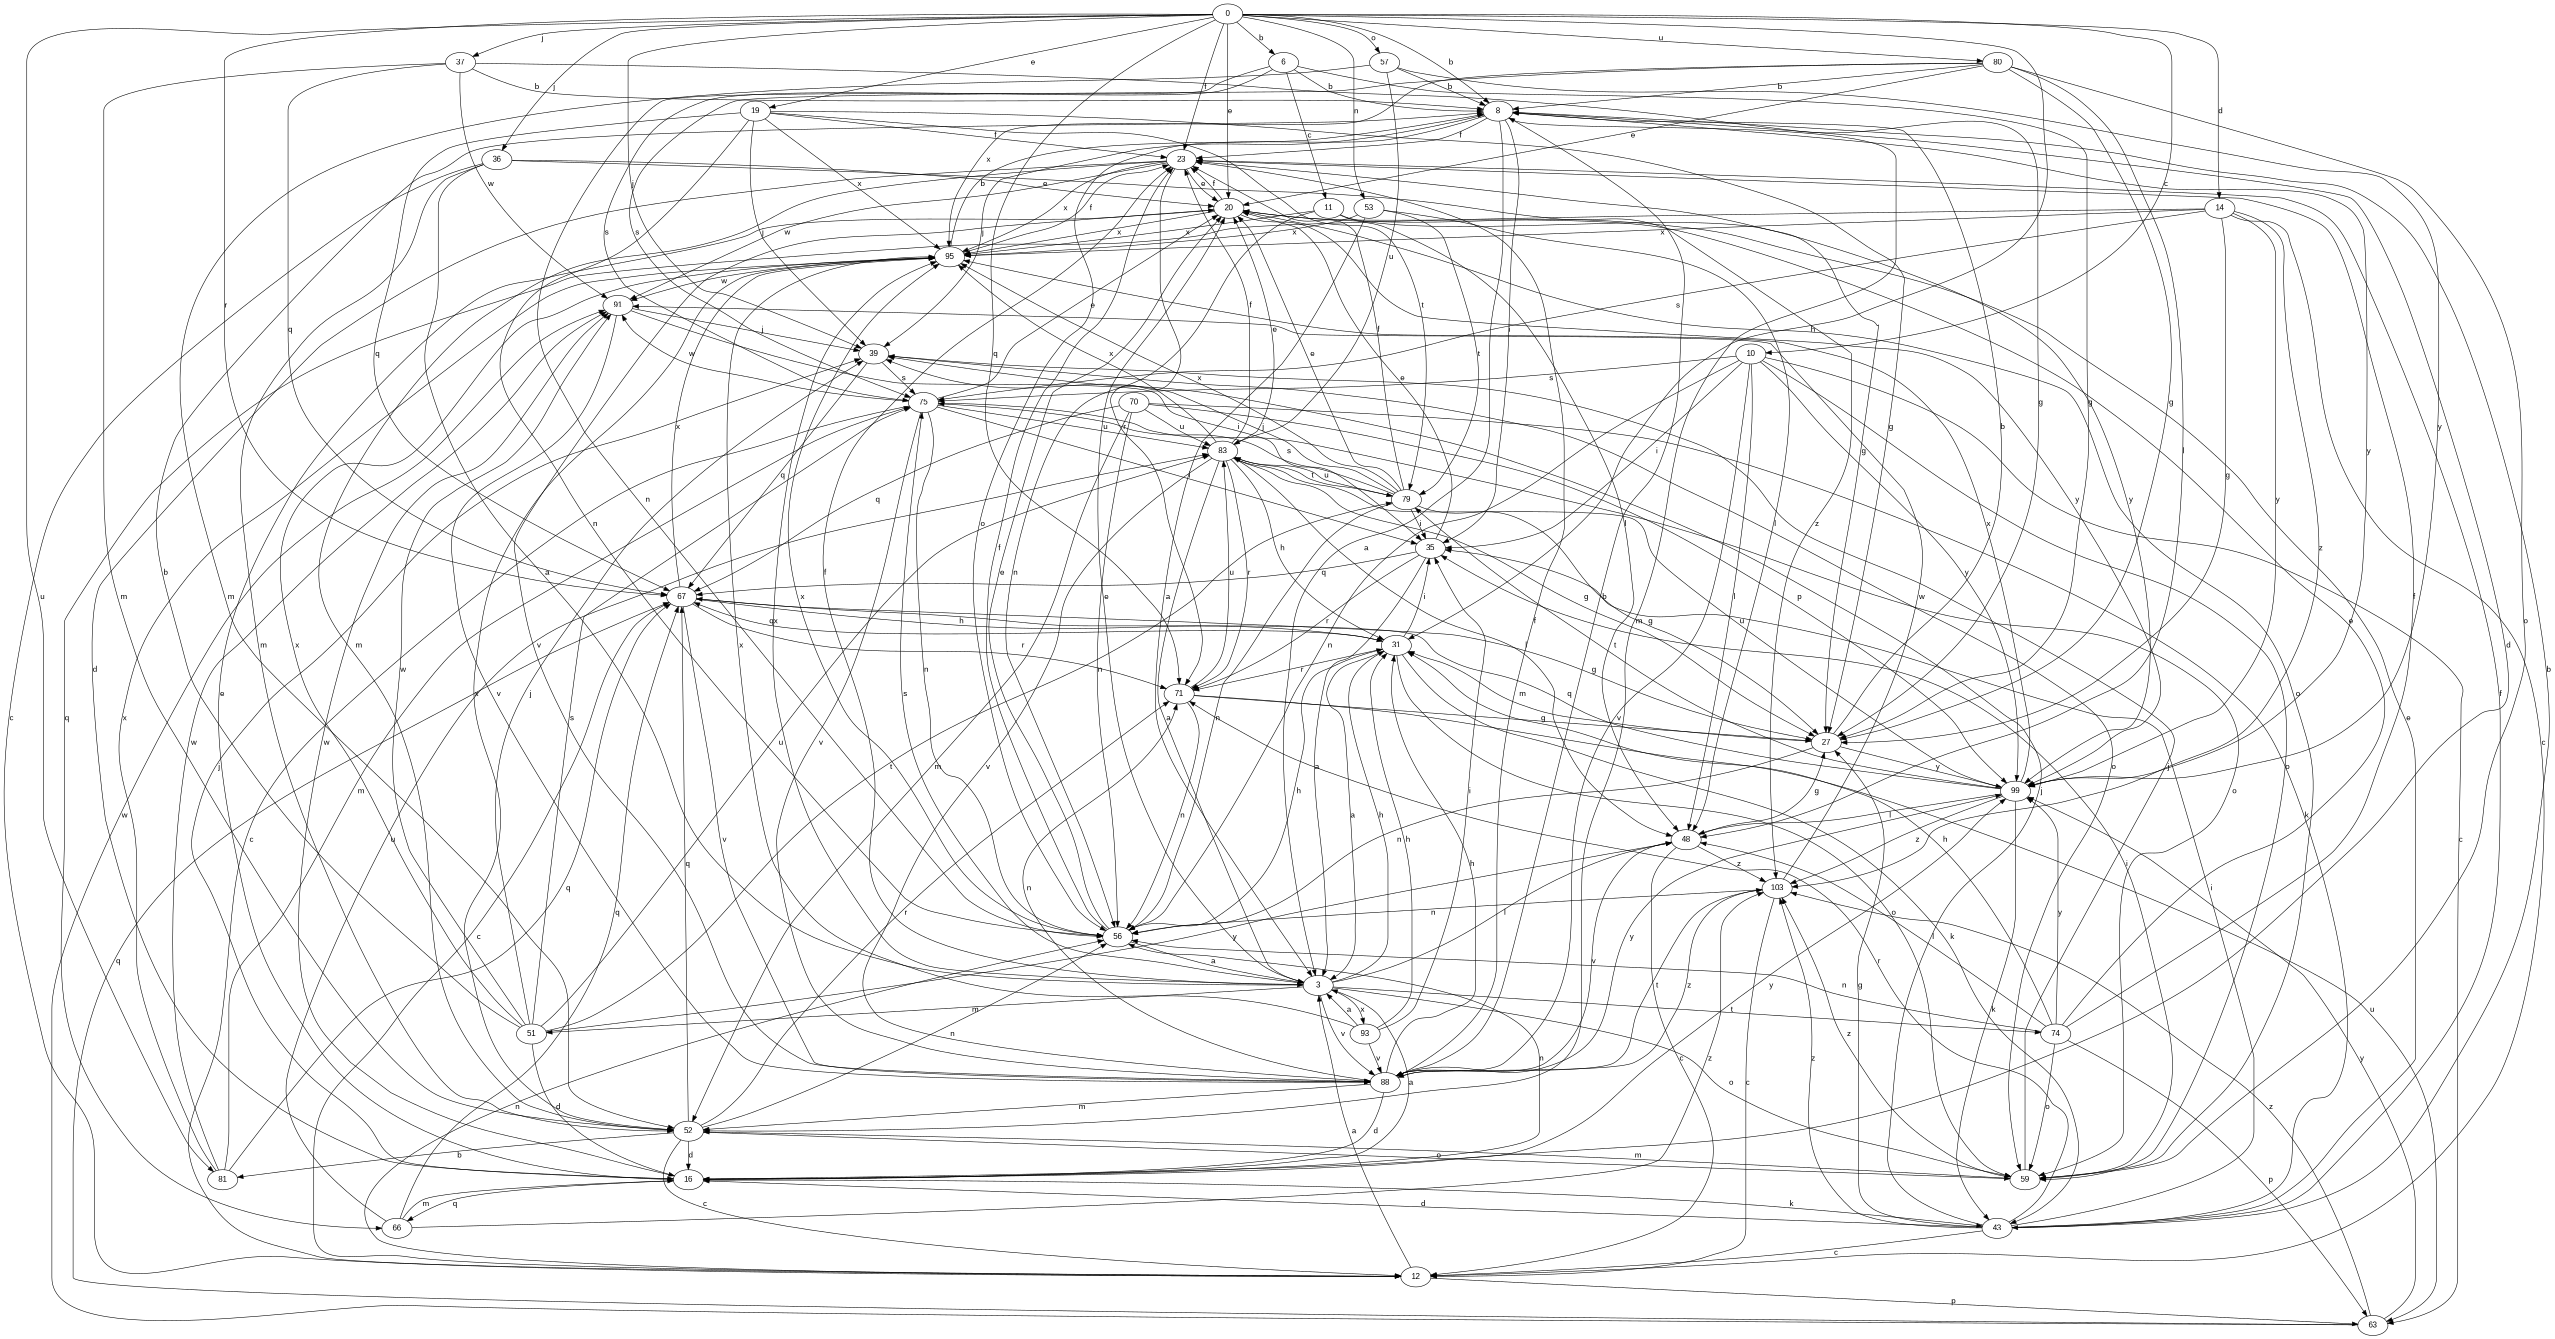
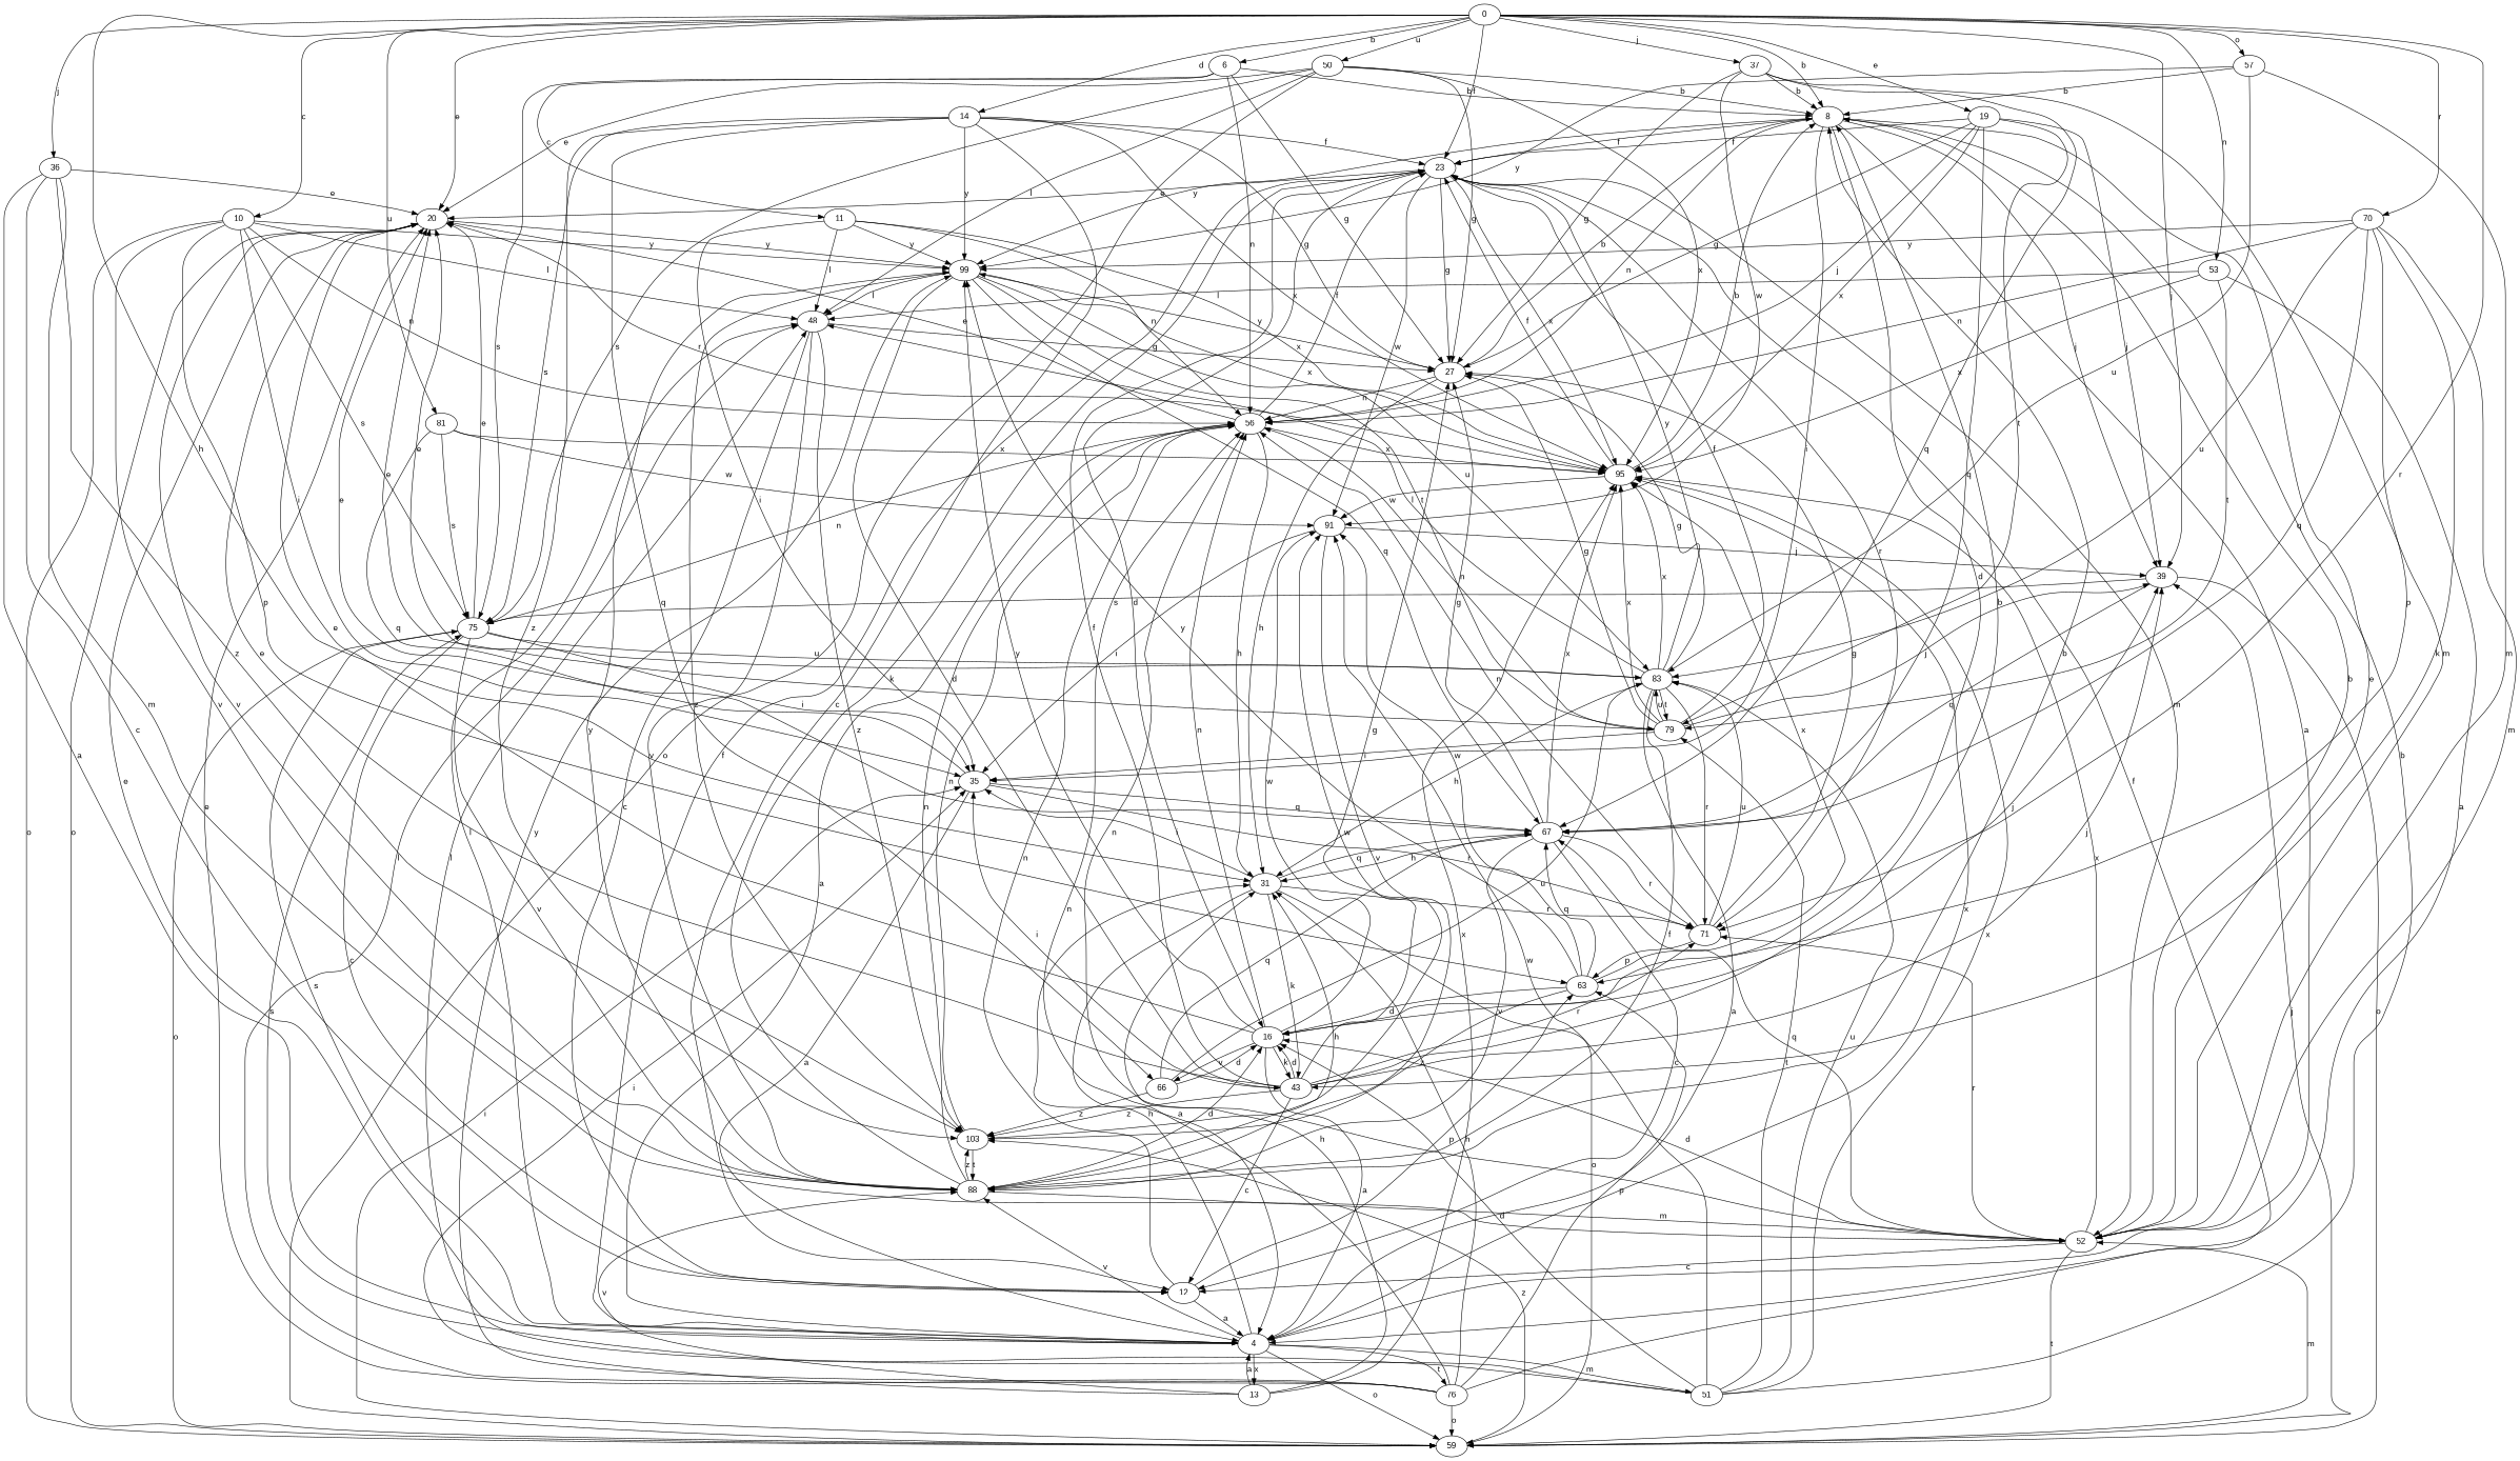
  strict digraph {
    fontname="Liberation Sans"
    node [fontname="Liberation Sans"]
    edge [fontname="Liberation Sans"]
    0
    6
    8
    10
    14
    19
    20
    23
    31
    36
    37
    39
    53
    57
    70
    71
-   80
+   80 [label=50]
    81
    75
    11
    27
    56
-   4 [label=3]
+   4
    16
    35
    52
    99
    48
    59
    88
    63
    95
    12
    66
    103
    67
    79
    91
    43
    83
    51
-   76 [label=74]
-   93
+   76
+   93 [label=13]
    0 -> 6 [label=b]
    0 -> 8 [label=b]
    0 -> 10 [label=c]
    0 -> 14 [label=d]
    0 -> 19 [label=e]
    0 -> 20 [label=e]
    0 -> 23 [label=f]
    0 -> 31 [label=h]
    0 -> 36 [label=j]
    0 -> 37 [label=j]
    0 -> 39 [label=j]
    0 -> 53 [label=n]
    0 -> 57 [label=o]
-   0 -> 67 [label=r]
-   0 -> 71 [label=q]
+   0 -> 70 [label=r]
+   0 -> 71 [label=r]
    0 -> 80 [label=u]
    0 -> 81 [label=u]
    6 -> 8 [label=b]
    6 -> 75 [label=s]
    6 -> 11 [label=c]
    6 -> 27 [label=g]
    6 -> 56 [label=n]
    8 -> 23 [label=f]
    8 -> 39 [label=j]
-   8 -> 56 [label=o]
+   8 -> 56 [label=n]
    8 -> 4 [label=a]
    8 -> 16 [label=d]
    8 -> 35 [label=i]
-   8 -> 52 [label=m]
+   8 -> 52 [label=e]
    8 -> 99 [label=y]
    10 -> 75 [label=s]
    10 -> 56 [label=n]
    10 -> 35 [label=i]
    10 -> 99 [label=y]
    10 -> 48 [label=l]
    10 -> 59 [label=o]
    10 -> 88 [label=v]
-   10 -> 63 [label=c]
+   10 -> 63 [label=p]
    14 -> 75 [label=s]
    14 -> 27 [label=g]
    14 -> 99 [label=y]
    14 -> 95 [label=x]
    14 -> 12 [label=c]
    14 -> 66 [label=q]
    14 -> 103 [label=z]
    19 -> 23 [label=f]
    19 -> 39 [label=j]
    19 -> 27 [label=g]
-   19 -> 56 [label=n]
+   19 -> 56 [label=j]
    19 -> 95 [label=x]
    19 -> 67 [label=q]
    19 -> 79 [label=t]
-   20 -> 23 [label=f]
+   14 -> 23 [label=f]
    20 -> 99 [label=y]
    20 -> 59 [label=o]
    20 -> 88 [label=v]
-   20 -> 95 [label=x]
+   20 -> 95 [label=r]
    23 -> 20 [label=e]
    23 -> 71 [label=r]
    23 -> 27 [label=g]
    23 -> 16 [label=d]
    23 -> 52 [label=m]
    23 -> 95 [label=x]
    23 -> 91 [label=w]
    31 -> 71 [label=r]
    31 -> 4 [label=a]
    31 -> 35 [label=i]
    31 -> 59 [label=o]
    31 -> 67 [label=q]
    31 -> 43 [label=k]
    36 -> 20 [label=e]
    36 -> 4 [label=a]
    36 -> 52 [label=m]
    36 -> 12 [label=c]
    36 -> 103 [label=z]
    37 -> 8 [label=b]
    37 -> 27 [label=g]
    37 -> 52 [label=m]
    37 -> 67 [label=q]
    37 -> 91 [label=w]
    39 -> 75 [label=s]
    39 -> 59 [label=o]
    39 -> 67 [label=q]
    53 -> 4 [label=a]
    53 -> 48 [label=l]
    53 -> 95 [label=x]
    53 -> 79 [label=t]
    57 -> 8 [label=b]
    57 -> 52 [label=m]
    57 -> 99 [label=y]
    57 -> 83 [label=u]
    70 -> 56 [label=n]
    70 -> 52 [label=m]
-   70 -> 99 [label=p]
+   70 -> 99 [label=y]
+   70 -> 63 [label=p]
    70 -> 67 [label=q]
    70 -> 43 [label=k]
    70 -> 83 [label=u]
    71 -> 27 [label=g]
    71 -> 56 [label=n]
-   71 -> 63 [label=u]
+   71 -> 63 [label=p]
    71 -> 83 [label=u]
    80 -> 8 [label=b]
    80 -> 20 [label=e]
    80 -> 75 [label=s]
    80 -> 27 [label=g]
    80 -> 48 [label=l]
    80 -> 59 [label=o]
    80 -> 95 [label=x]
-   81 -> 75 [label=m]
+   81 -> 75 [label=s]
    81 -> 95 [label=x]
    81 -> 67 [label=q]
    81 -> 91 [label=w]
    75 -> 20 [label=e]
    75 -> 56 [label=n]
    75 -> 35 [label=i]
    75 -> 59 [label=o]
    75 -> 88 [label=v]
    75 -> 12 [label=c]
-   75 -> 91 [label=w]
    75 -> 83 [label=u]
    11 -> 56 [label=n]
+   11 -> 35 [label=i]
    11 -> 99 [label=y]
    11 -> 48 [label=l]
    11 -> 95 [label=x]
    27 -> 8 [label=b]
-   27 -> 31 [label=m]
+   27 -> 31 [label=h]
    27 -> 56 [label=n]
    27 -> 99 [label=y]
    56 -> 20 [label=e]
    56 -> 23 [label=f]
    56 -> 31 [label=h]
    56 -> 4 [label=a]
    56 -> 95 [label=x]
    4 -> 20 [label=e]
    4 -> 23 [label=f]
    4 -> 31 [label=h]
    4 -> 75 [label=s]
    4 -> 48 [label=l]
    4 -> 59 [label=o]
    4 -> 88 [label=v]
    4 -> 95 [label=x]
    4 -> 51 [label=m]
    4 -> 76 [label=t]
    4 -> 93 [label=x]
    16 -> 20 [label=e]
    16 -> 39 [label=j]
    16 -> 56 [label=n]
    16 -> 4 [label=a]
    16 -> 99 [label=y]
-   16 -> 66 [label=q]
+   16 -> 66 [label=v]
    16 -> 91 [label=w]
    16 -> 43 [label=k]
    35 -> 20 [label=e]
    35 -> 71 [label=r]
    35 -> 4 [label=a]
    35 -> 67 [label=q]
-   52 -> 81 [label=b]
+   52 -> 8 [label=b]
    52 -> 71 [label=r]
    52 -> 56 [label=n]
    52 -> 16 [label=d]
-   52 -> 59 [label=o]
+   52 -> 59 [label=t]
    52 -> 95 [label=x]
    52 -> 12 [label=c]
    52 -> 67 [label=q]
    99 -> 48 [label=l]
    99 -> 95 [label=x]
    99 -> 103 [label=z]
    99 -> 67 [label=q]
    99 -> 79 [label=t]
-   99 -> 43 [label=k]
+   99 -> 43 [label=d]
    99 -> 83 [label=u]
    48 -> 27 [label=g]
    48 -> 88 [label=v]
    48 -> 12 [label=c]
    48 -> 103 [label=z]
    59 -> 39 [label=j]
    59 -> 35 [label=i]
    59 -> 52 [label=m]
    59 -> 103 [label=z]
    88 -> 8 [label=b]
-   88 -> 23 [label=f]
+   88 -> 23 [label=k]
    88 -> 31 [label=h]
-   88 -> 71 [label=n]
+   88 -> 56 [label=n]
    88 -> 16 [label=d]
    88 -> 52 [label=m]
    88 -> 99 [label=y]
    88 -> 103 [label=z]
+   63 -> 16 [label=d]
    63 -> 99 [label=y]
+   63 -> 95 [label=x]
    63 -> 103 [label=z]
    63 -> 67 [label=q]
    63 -> 91 [label=w]
    95 -> 8 [label=b]
    95 -> 23 [label=f]
    95 -> 91 [label=w]
    12 -> 56 [label=n]
    12 -> 4 [label=a]
    12 -> 63 [label=p]
-   66 -> 16 [label=m]
+   66 -> 16 [label=d]
    66 -> 103 [label=z]
    66 -> 67 [label=q]
    66 -> 83 [label=u]
    103 -> 56 [label=n]
    103 -> 88 [label=t]
-   103 -> 12 [label=c]
    103 -> 91 [label=w]
    67 -> 31 [label=h]
    67 -> 71 [label=r]
    67 -> 27 [label=g]
    67 -> 88 [label=v]
    67 -> 95 [label=x]
    67 -> 12 [label=c]
    79 -> 20 [label=e]
    79 -> 23 [label=f]
    79 -> 39 [label=j]
-   79 -> 75 [label=s]
    79 -> 27 [label=g]
    79 -> 56 [label=n]
    79 -> 35 [label=i]
    79 -> 95 [label=x]
    79 -> 83 [label=u]
    91 -> 39 [label=j]
    91 -> 35 [label=i]
    91 -> 88 [label=v]
    43 -> 8 [label=b]
    43 -> 20 [label=e]
    43 -> 23 [label=f]
    43 -> 39 [label=j]
    43 -> 71 [label=r]
    43 -> 27 [label=g]
    43 -> 16 [label=d]
    43 -> 35 [label=i]
    43 -> 12 [label=c]
    43 -> 103 [label=z]
    83 -> 20 [label=e]
-   83 -> 23 [label=f]
+   83 -> 23 [label=y]
    83 -> 31 [label=h]
    83 -> 71 [label=r]
    83 -> 27 [label=g]
    83 -> 4 [label=a]
    83 -> 48 [label=l]
-   83 -> 88 [label=v]
+   83 -> 88 [label=f]
    83 -> 95 [label=x]
    83 -> 79 [label=t]
    51 -> 8 [label=b]
-   51 -> 39 [label=j]
    51 -> 75 [label=s]
    51 -> 16 [label=d]
-   51 -> 48 [label=y]
+   51 -> 48 [label=l]
    51 -> 95 [label=x]
    51 -> 79 [label=t]
    51 -> 91 [label=w]
    51 -> 83 [label=u]
    76 -> 20 [label=e]
    76 -> 23 [label=f]
    76 -> 31 [label=h]
    76 -> 56 [label=n]
    76 -> 99 [label=y]
    76 -> 48 [label=l]
    76 -> 59 [label=o]
    76 -> 63 [label=p]
    93 -> 31 [label=h]
    93 -> 4 [label=a]
    93 -> 35 [label=i]
    93 -> 88 [label=v]
    93 -> 95 [label=x]
  }
